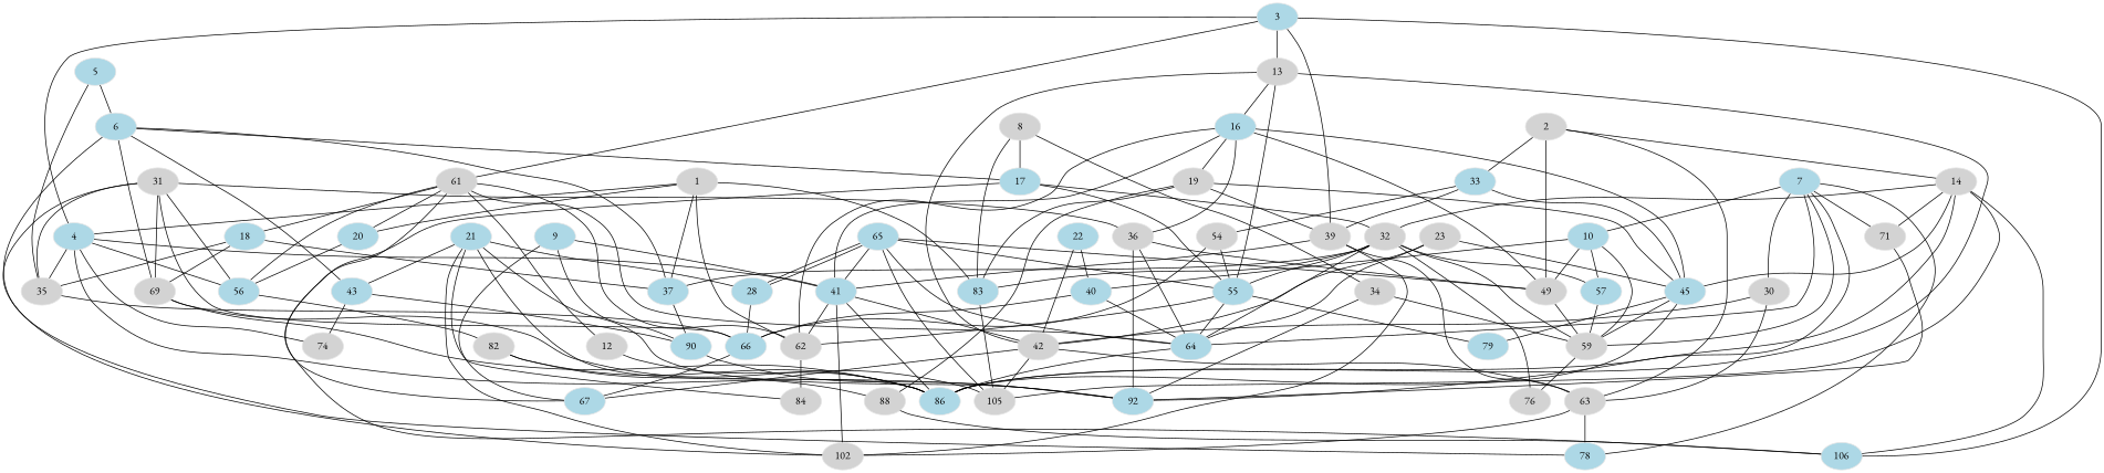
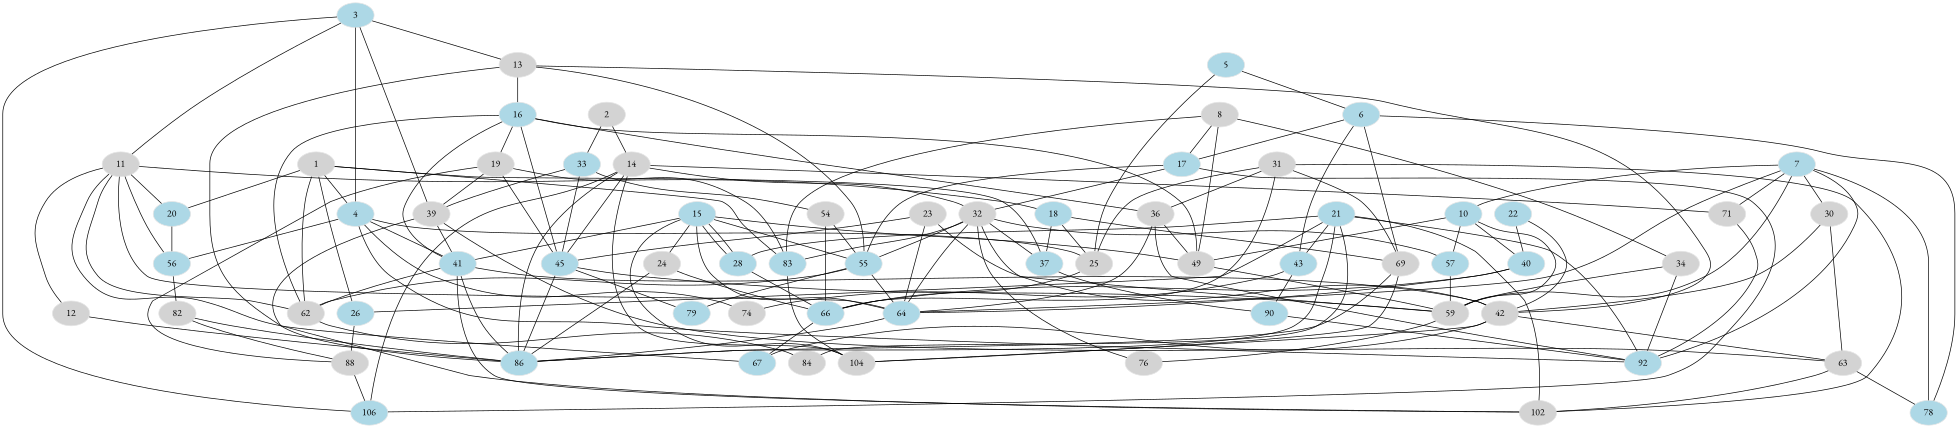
  graph {
    fontname="EB Garamond"
    node [color=gray90 fillcolor=lightblue fontname="EB Garamond" style=filled]
    edge [fontname="EB Garamond"]
    1 [fillcolor=lightgrey super="+94"]
    4 [super="+27"]
    20
+   26
    37 [super="+60"]
    62 [fillcolor=lightgrey super="+109"]
    83
-   35 [fillcolor=lightgrey super="+108"]
+   35 [fillcolor=lightgrey super="+108" label=25]
    41 [super="+98"]
    56 [super="+103"]
    74 [fillcolor=lightgrey]
    92 [super="+93"]
    88 [fillcolor=lightgrey super="+96"]
    90
    84 [fillcolor=lightgrey]
-   105 [fillcolor=lightgrey]
+   105 [fillcolor=lightgrey label=104]
    14 [fillcolor=lightgrey super="+47"]
    106 [super="+111"]
    71 [fillcolor=lightgrey super="+89"]
    86 [super="+91"]
    32 [fillcolor=lightgrey super="+38"]
    45 [super="+112"]
    2 [fillcolor=lightgrey]
    33 [super="+50"]
    63 [fillcolor=lightgrey super="+97"]
    39 [fillcolor=lightgrey super="+68"]
    54 [fillcolor=lightgrey]
    78
    102 [fillcolor=lightgrey]
    3 [super="+53"]
-   11 [fillcolor=lightgrey super="+52" label=61]
+   11 [fillcolor=lightgrey super="+52"]
    13 [fillcolor=lightgrey super="+87"]
    64 [super="+65"]
    67
    12 [fillcolor=lightgrey]
    18 [super="+107"]
    16 [super="+110"]
    42 [fillcolor=lightgrey super="+104"]
    55 [super="+75"]
    66 [super="+77"]
    82 [fillcolor=lightgrey]
    6 [super="+101"]
    17 [super="+51"]
    43 [super="+99"]
    69 [fillcolor=lightgrey super="+81"]
    5
    7 [super="+58"]
    10 [super="+25"]
    30 [fillcolor=lightgrey super="+61"]
    59 [fillcolor=lightgrey super="+95"]
    49 [fillcolor=lightgrey super="+100"]
    40 [super="+48"]
    57
    76 [fillcolor=lightgrey]
    8 [fillcolor=lightgrey super="+44"]
    34 [fillcolor=lightgrey super="+73"]
-   9
    19 [fillcolor=lightgrey super="+46"]
    36 [fillcolor=lightgrey super="+80"]
    79
-   15 [super="+72" label=65]
+   15 [super="+72"]
+   24 [fillcolor=lightgrey]
    28
    21 [super="+70"]
    22
    23 [fillcolor=lightgrey]
    31 [fillcolor=lightgrey super="+85"]
    1 -- 4
    1 -- 20
+   1 -- 26
    1 -- 37
    1 -- 62
    1 -- 83
    4 -- 35
    4 -- 41
    4 -- 56
    4 -- 74
    4 -- 92
    20 -- 56
+   26 -- 88 [weight=2]
    37 -- 90
    62 -- 84
    83 -- 105
    35 -- 66
    41 -- 62
    41 -- 86
    41 -- 102
    41 -- 42
    56 -- 82
    88 -- 106
    90 -- 92
    14 -- 105
    14 -- 106
    14 -- 71
    14 -- 86
    14 -- 32
    14 -- 45
    71 -- 92
    32 -- 37
    32 -- 83
    32 -- 64
    32 -- 55
    32 -- 59
    32 -- 57
    32 -- 76
    45 -- 86
    45 -- 59
    45 -- 79
    2 -- 14
    2 -- 33
-   2 -- 63
    33 -- 45
    33 -- 39
    33 -- 54
    63 -- 78
    63 -- 102
    39 -- 41
    39 -- 63
    39 -- 102
    54 -- 55
    54 -- 66
    3 -- 4
    3 -- 106
    3 -- 39
    3 -- 11
    3 -- 13
    11 -- 20
    11 -- 62
    11 -- 56
    11 -- 64
    11 -- 67
    11 -- 12
    11 -- 18
    13 -- 86
    13 -- 16
    13 -- 42
    13 -- 55
    64 -- 86
    12 -- 86
    18 -- 37
    18 -- 35
    18 -- 69
    16 -- 62
    16 -- 41
    16 -- 45
    16 -- 49
    16 -- 19
    16 -- 36
    42 -- 105
    42 -- 63
    42 -- 67
    55 -- 62
    55 -- 64
    55 -- 79
    66 -- 67
    82 -- 88
    82 -- 86
-   6 -- 37
    6 -- 78
    6 -- 17
    6 -- 43
    6 -- 69 [weight=2]
    17 -- 106
    17 -- 32
    17 -- 55
    43 -- 74
    43 -- 90
    69 -- 105
    69 -- 86
    5 -- 35
    5 -- 6
    7 -- 92
    7 -- 71
    7 -- 78
    7 -- 64
    7 -- 10
    7 -- 30 [weight=2]
    7 -- 59
    10 -- 59
    10 -- 49
    10 -- 40
    10 -- 57
    30 -- 63
    30 -- 42
    59 -- 76
    49 -- 59
    40 -- 64
    40 -- 66
    57 -- 59
    8 -- 83
    8 -- 17
-   2 -- 49 [weight=2]
+   8 -- 49 [weight=2]
    8 -- 34
    34 -- 92
    34 -- 59
-   9 -- 41
-   9 -- 90
-   9 -- 67
    19 -- 83
    19 -- 88
    19 -- 45
    19 -- 39
    36 -- 92
    36 -- 64
    36 -- 49
    15 -- 41
    15 -- 105
    15 -- 64
    15 -- 55
    15 -- 49
+   15 -- 24
    15 -- 28
    15 -- 28
+   24 -- 86
+   24 -- 66
    28 -- 66
+   21 -- 26
    21 -- 92
    21 -- 84
    21 -- 86 [weight=2]
    21 -- 102
    21 -- 43
    21 -- 28
    22 -- 42
    22 -- 40
    23 -- 45
    23 -- 64
    23 -- 42
    31 -- 35
-   31 -- 56
    31 -- 102
    31 -- 66
    31 -- 69 [weight=2]
    31 -- 36
  }
